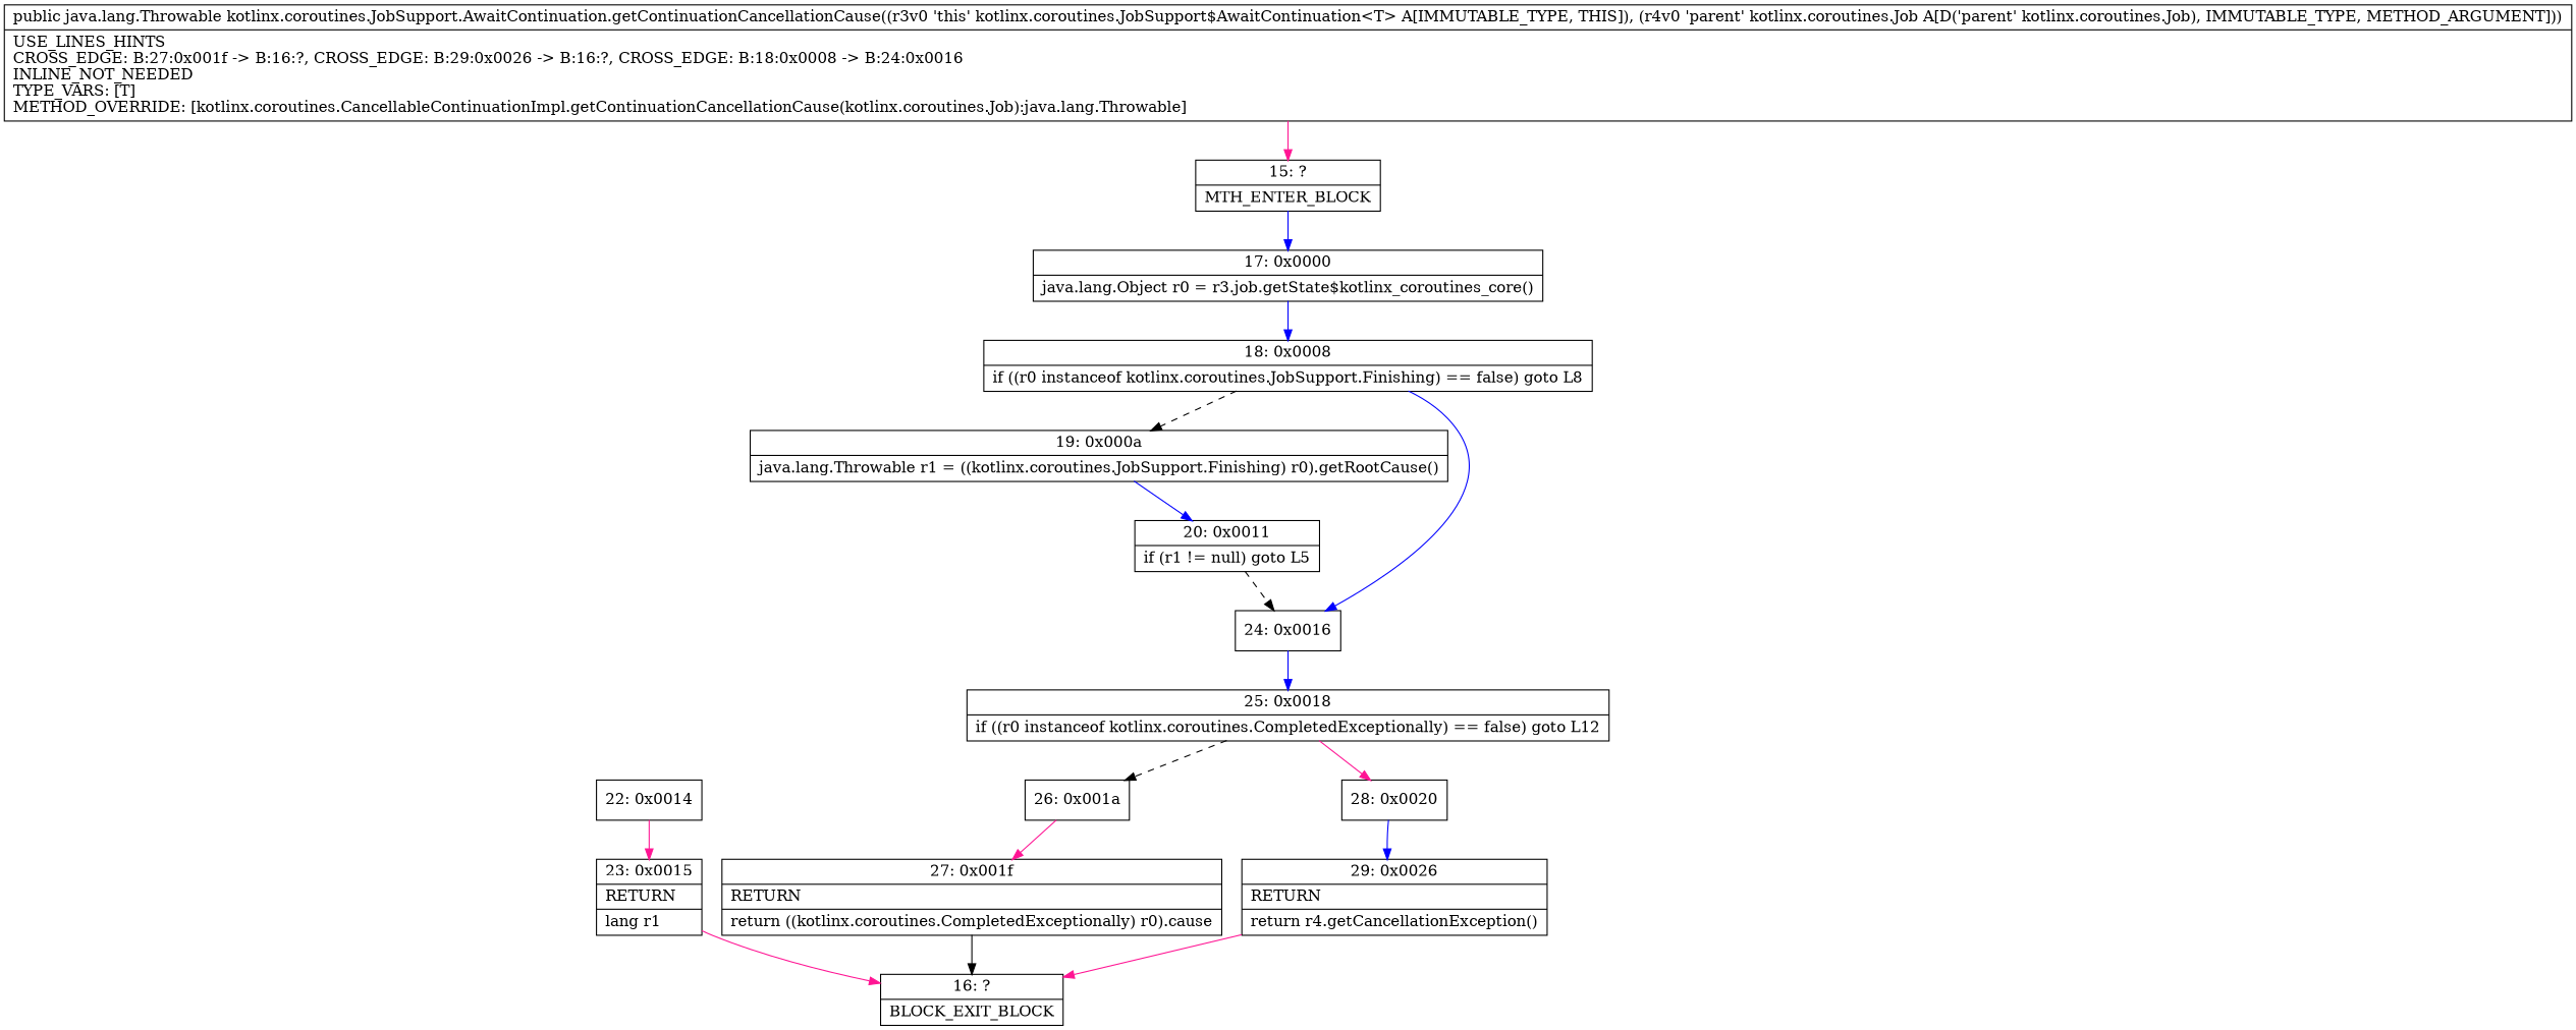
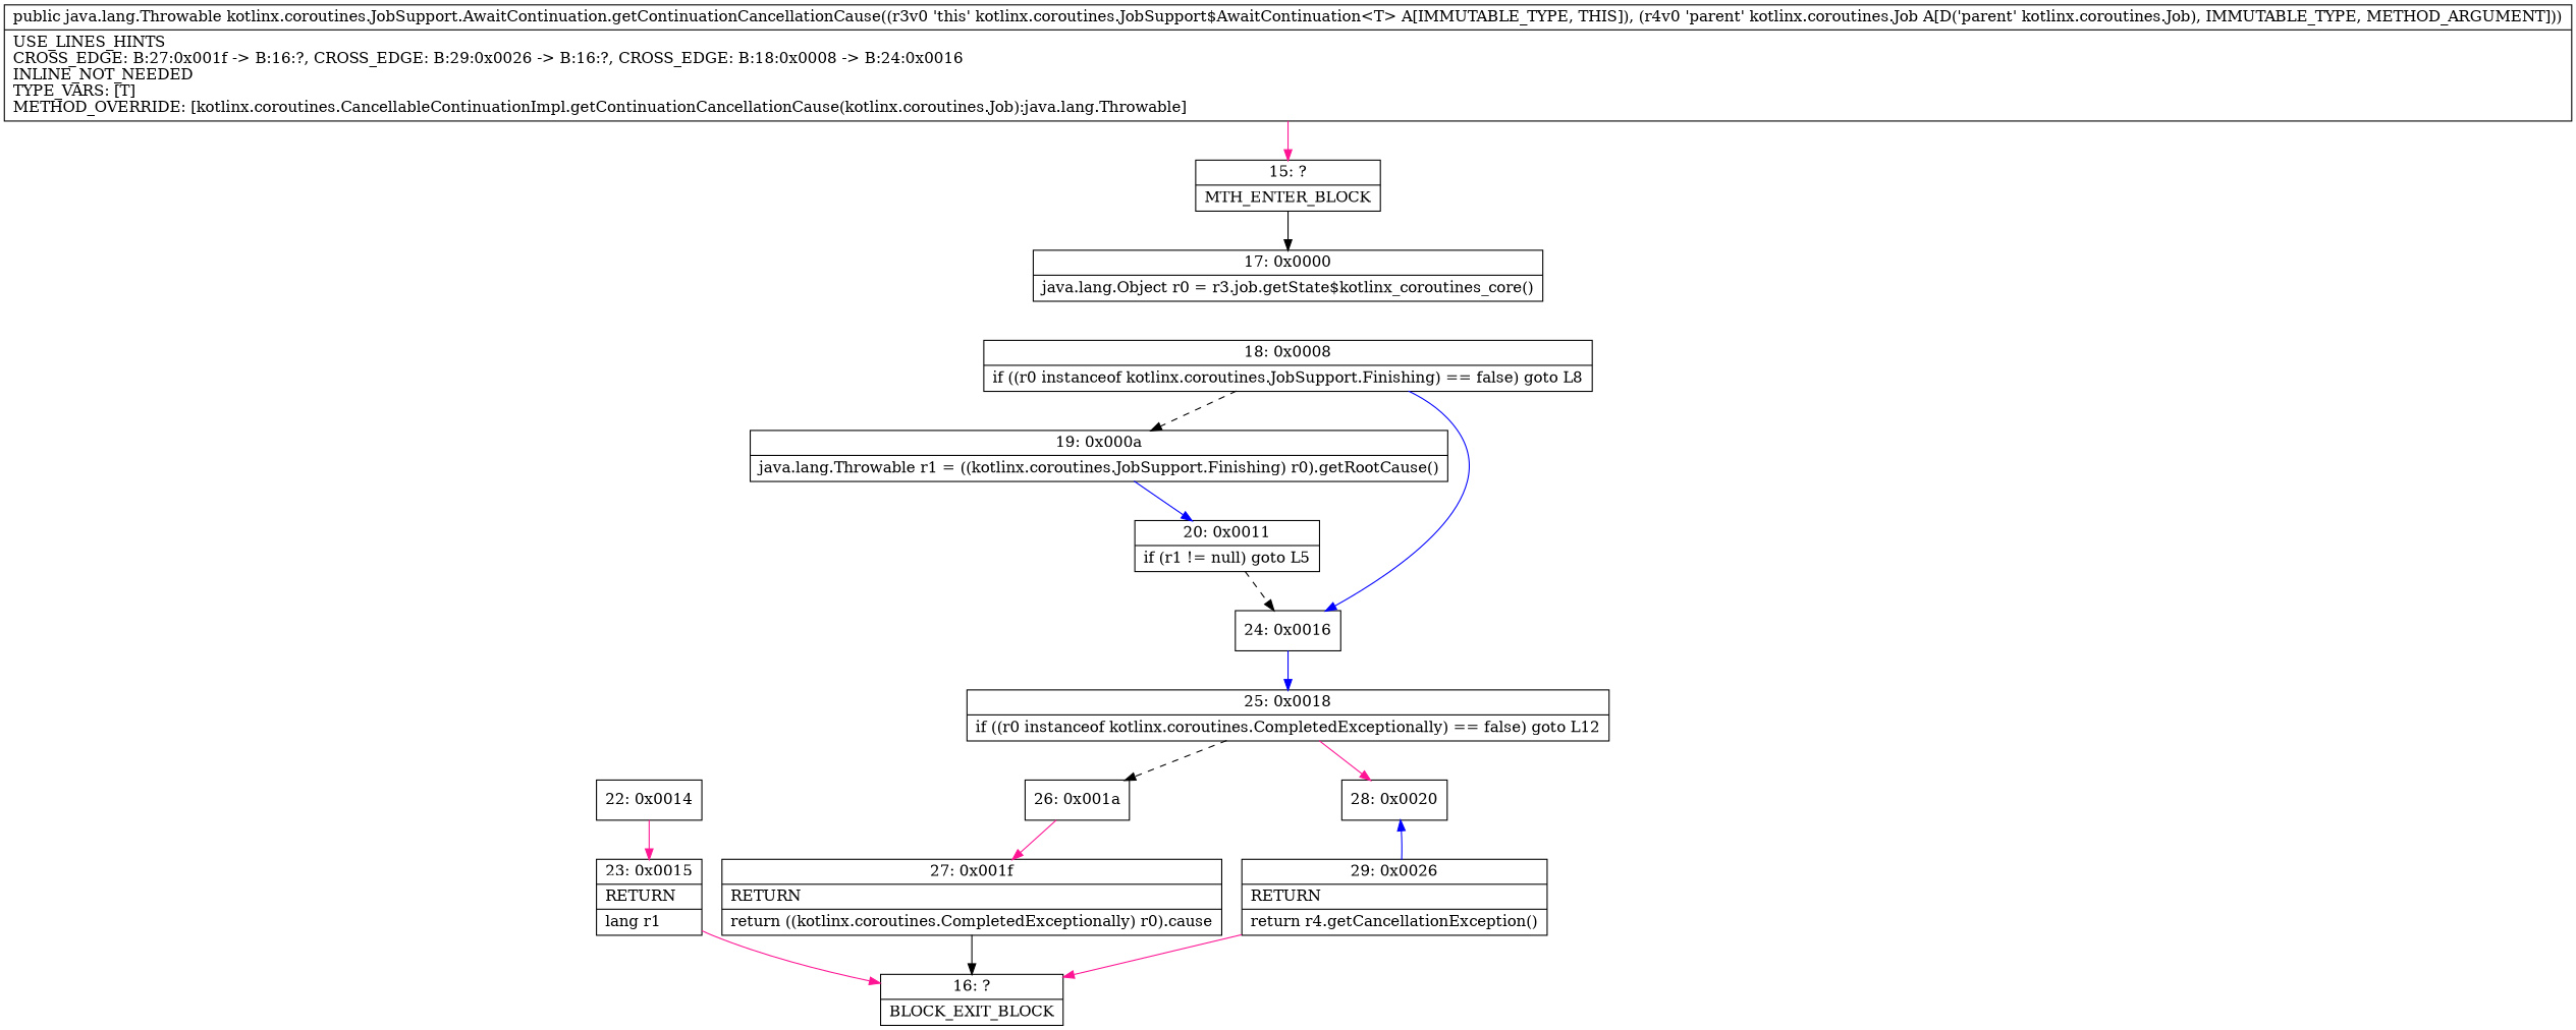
  digraph {
    node [shape=record]
    edge [color=deeppink]
    n1 [label="{15\:\ ?|MTH_ENTER_BLOCK\l}"]
    n2 [label="{17\:\ 0x0000|java.lang.Object r0 = r3.job.getState$kotlinx_coroutines_core()\l}"]
    n3 [label="{18\:\ 0x0008|if ((r0 instanceof kotlinx.coroutines.JobSupport.Finishing) == false) goto L8\l}"]
    n4 [label="{19\:\ 0x000a|java.lang.Throwable r1 = ((kotlinx.coroutines.JobSupport.Finishing) r0).getRootCause()\l}"]
    n5 [label="{24\:\ 0x0016}"]
    n6 [label="{20\:\ 0x0011|if (r1 != null) goto L5\l}"]
    n7 [label="{25\:\ 0x0018|if ((r0 instanceof kotlinx.coroutines.CompletedExceptionally) == false) goto L12\l}"]
    n8 [label="{22\:\ 0x0014}"]
    n9 [label="{23\:\ 0x0015|RETURN\l|lang r1\l}"]
    n10 [label="{16\:\ ?|BLOCK_EXIT_BLOCK\l}"]
    n11 [label="{26\:\ 0x001a}"]
    n12 [label="{28\:\ 0x0020}"]
    n13 [label="{27\:\ 0x001f|RETURN\l|return ((kotlinx.coroutines.CompletedExceptionally) r0).cause\l}"]
    n14 [label="{29\:\ 0x0026|RETURN\l|return r4.getCancellationException()\l}"]
    n15 [label="{public java.lang.Throwable kotlinx.coroutines.JobSupport.AwaitContinuation.getContinuationCancellationCause((r3v0 'this' kotlinx.coroutines.JobSupport$AwaitContinuation\<T\> A[IMMUTABLE_TYPE, THIS]), (r4v0 'parent' kotlinx.coroutines.Job A[D('parent' kotlinx.coroutines.Job), IMMUTABLE_TYPE, METHOD_ARGUMENT]))  | USE_LINES_HINTS\lCROSS_EDGE: B:27:0x001f \-\> B:16:?, CROSS_EDGE: B:29:0x0026 \-\> B:16:?, CROSS_EDGE: B:18:0x0008 \-\> B:24:0x0016\lINLINE_NOT_NEEDED\lTYPE_VARS: [T]\lMETHOD_OVERRIDE: [kotlinx.coroutines.CancellableContinuationImpl.getContinuationCancellationCause(kotlinx.coroutines.Job):java.lang.Throwable]\l}"]
-   n1 -> n2 [color=blue]
-   n2 -> n3 [color=blue]
+   n1 -> n2 [color=black]
    n3 -> n4 [color=black style=dashed]
    n3 -> n5 [color=blue]
    n4 -> n6 [color=blue]
    n5 -> n7 [color=blue]
    n6 -> n5 [color=black style=dashed]
    n7 -> n11 [color=black style=dashed]
    n7 -> n12
    n8 -> n9
    n9 -> n10
    n11 -> n13
-   n12 -> n14 [color=blue]
+   n14 -> n12 [color=blue]
    n13 -> n10 [color=black]
    n14 -> n10
    n15 -> n1
  }
